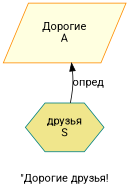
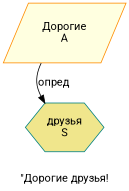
  digraph {
    label="\"Дорогие друзья!"
    fontname=Roboto
    node [penwidth=1 style=filled fontname=Roboto]
    n1 [fillcolor=lightyellow label="Дорогие\nA" shape=parallelogram color=darkorange]
    n2 [fillcolor=khaki label="друзья\nS" shape=hexagon color=teal]
-   n2 -> n1 [label="опред" fontname=Roboto]
+   n1 -> n2 [label="опред" fontname=Roboto]
  }
